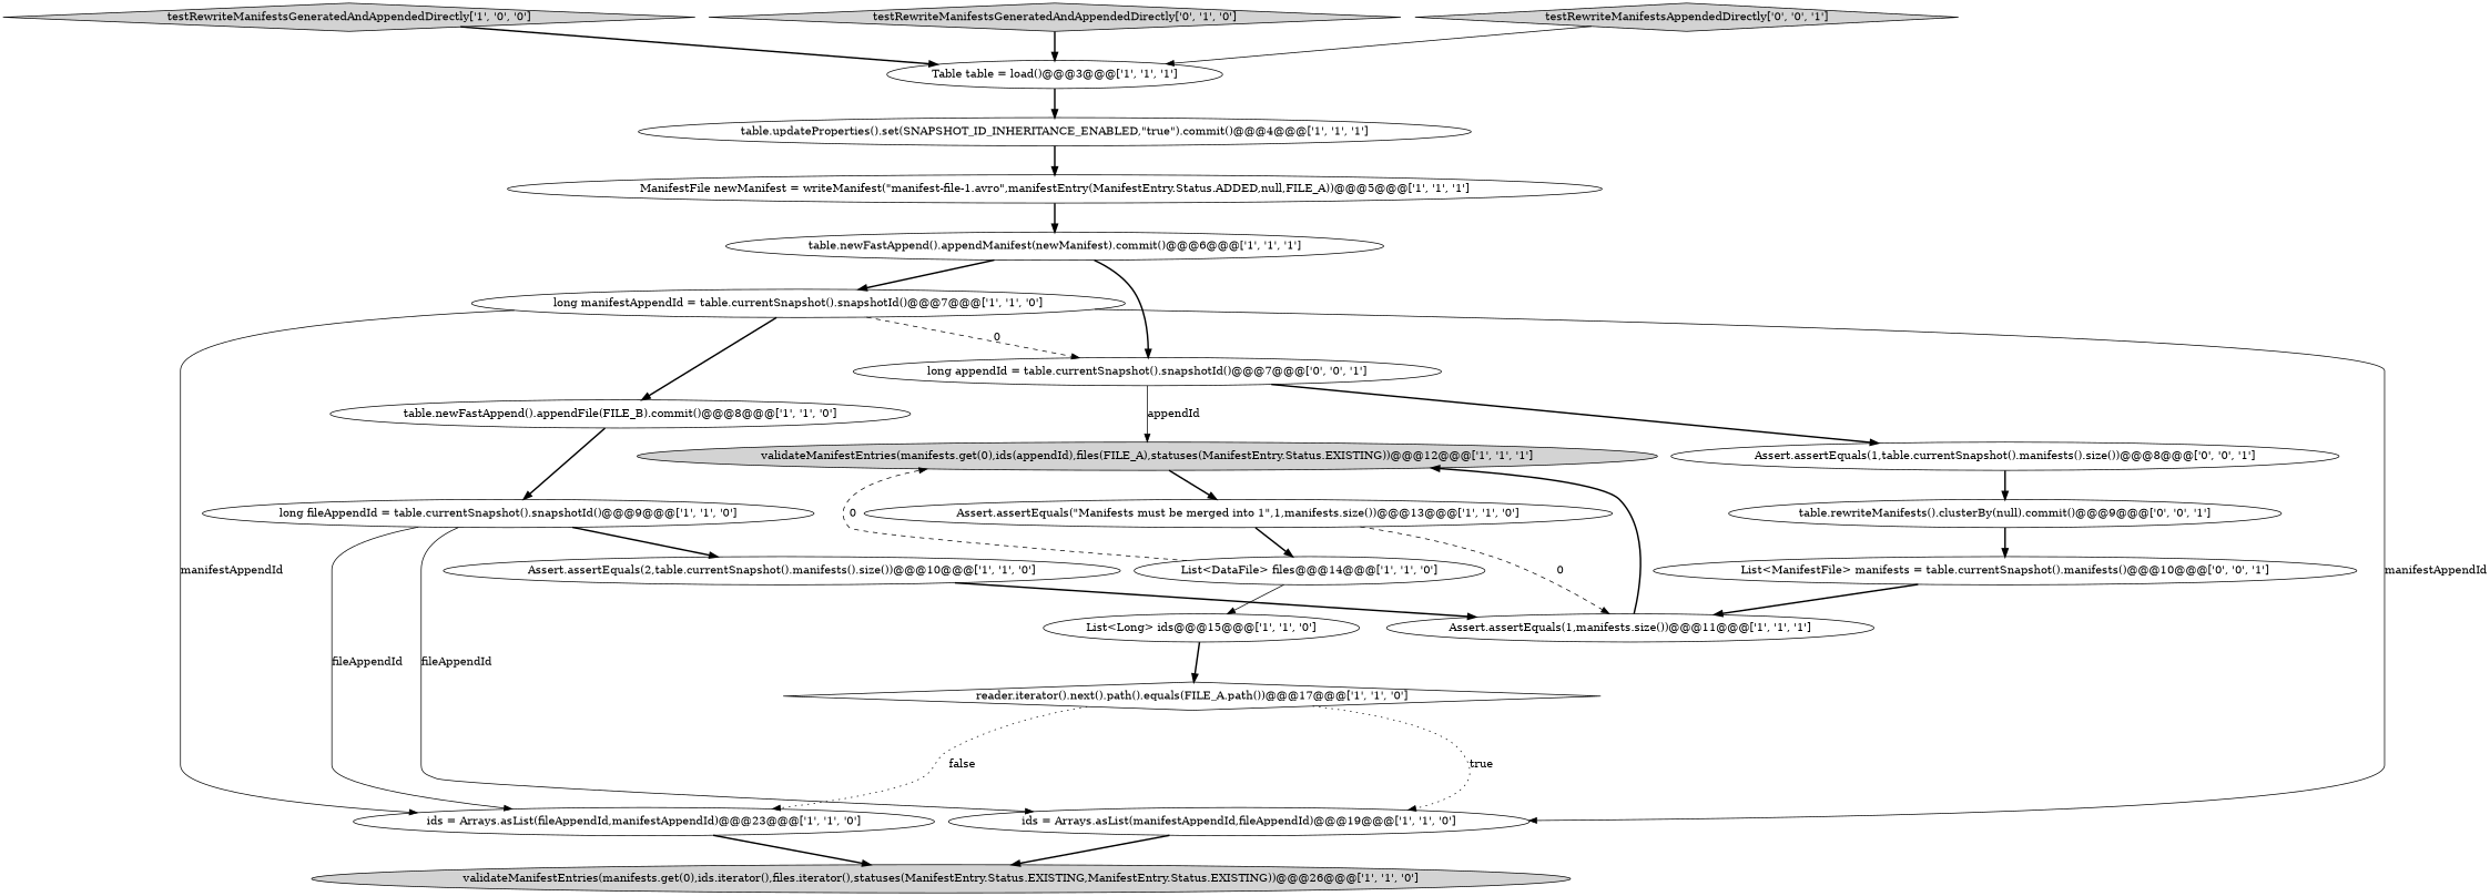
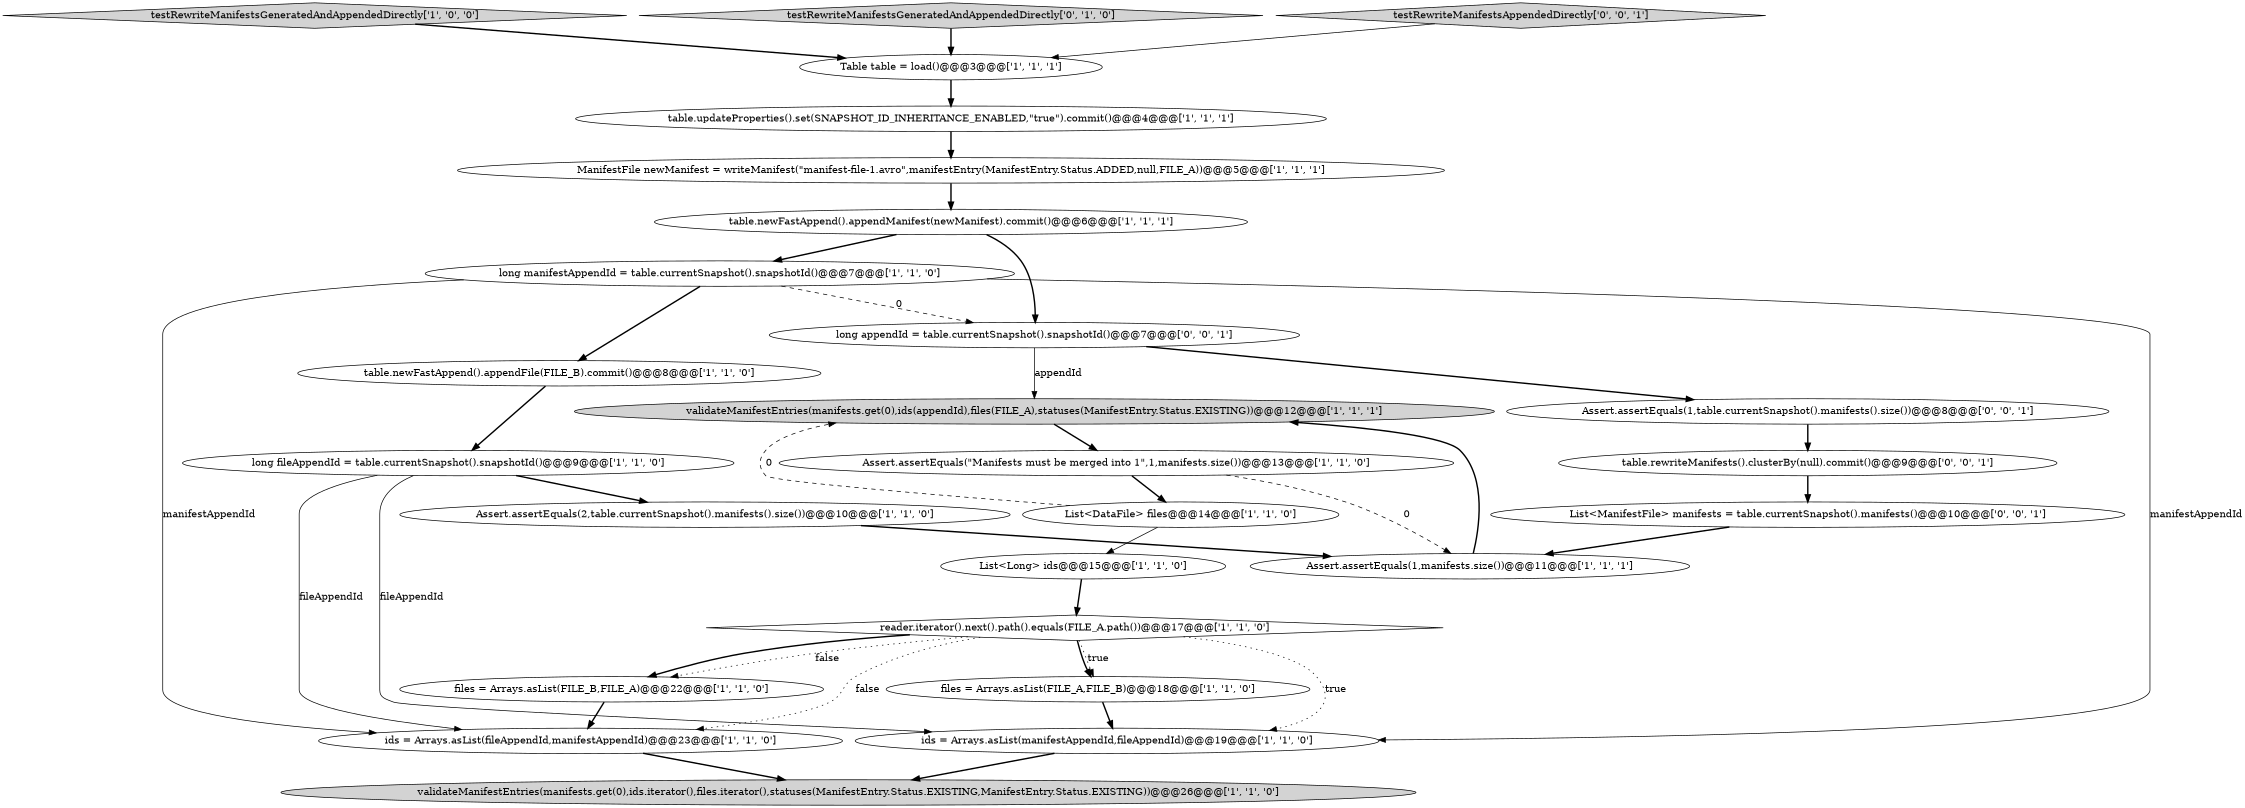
  digraph {
    node [fillcolor=white shape=ellipse style=filled]
    edge [style=bold]
    n1 [label="List<Long> ids@@@15@@@['1', '1', '0']"]
    n2 [label="reader.iterator().next().path().equals(FILE_A.path())@@@17@@@['1', '1', '0']" shape=diamond]
+   n3 [label="files = Arrays.asList(FILE_B,FILE_A)@@@22@@@['1', '1', '0']"]
    n4 [label="ids = Arrays.asList(fileAppendId,manifestAppendId)@@@23@@@['1', '1', '0']"]
    n5 [label="ids = Arrays.asList(manifestAppendId,fileAppendId)@@@19@@@['1', '1', '0']"]
+   n6 [label="files = Arrays.asList(FILE_A,FILE_B)@@@18@@@['1', '1', '0']"]
    n7 [label="List<ManifestFile> manifests = table.currentSnapshot().manifests()@@@10@@@['0', '0', '1']"]
    n8 [label="Assert.assertEquals(1,manifests.size())@@@11@@@['1', '1', '1']"]
    n9 [fillcolor=lightgray label="validateManifestEntries(manifests.get(0),ids(appendId),files(FILE_A),statuses(ManifestEntry.Status.EXISTING))@@@12@@@['1', '1', '1']"]
    n10 [label="Assert.assertEquals(1,table.currentSnapshot().manifests().size())@@@8@@@['0', '0', '1']"]
    n11 [label="table.rewriteManifests().clusterBy(null).commit()@@@9@@@['0', '0', '1']"]
    n12 [label="table.newFastAppend().appendManifest(newManifest).commit()@@@6@@@['1', '1', '1']"]
    n13 [label="long manifestAppendId = table.currentSnapshot().snapshotId()@@@7@@@['1', '1', '0']"]
    n14 [label="long appendId = table.currentSnapshot().snapshotId()@@@7@@@['0', '0', '1']"]
    n15 [label="table.newFastAppend().appendFile(FILE_B).commit()@@@8@@@['1', '1', '0']"]
    n16 [fillcolor=lightgray label="testRewriteManifestsGeneratedAndAppendedDirectly['1', '0', '0']" shape=diamond]
    n17 [label="Table table = load()@@@3@@@['1', '1', '1']"]
    n18 [label="table.updateProperties().set(SNAPSHOT_ID_INHERITANCE_ENABLED,\"true\").commit()@@@4@@@['1', '1', '1']"]
    n19 [fillcolor=lightgray label="validateManifestEntries(manifests.get(0),ids.iterator(),files.iterator(),statuses(ManifestEntry.Status.EXISTING,ManifestEntry.Status.EXISTING))@@@26@@@['1', '1', '0']"]
    n20 [fillcolor=lightgray label="testRewriteManifestsGeneratedAndAppendedDirectly['0', '1', '0']" shape=diamond]
    n21 [label="long fileAppendId = table.currentSnapshot().snapshotId()@@@9@@@['1', '1', '0']"]
    n22 [label="Assert.assertEquals(2,table.currentSnapshot().manifests().size())@@@10@@@['1', '1', '0']"]
    n23 [label="Assert.assertEquals(\"Manifests must be merged into 1\",1,manifests.size())@@@13@@@['1', '1', '0']"]
    n24 [label="List<DataFile> files@@@14@@@['1', '1', '0']"]
    n25 [label="ManifestFile newManifest = writeManifest(\"manifest-file-1.avro\",manifestEntry(ManifestEntry.Status.ADDED,null,FILE_A))@@@5@@@['1', '1', '1']"]
    n26 [fillcolor=lightgray label="testRewriteManifestsAppendedDirectly['0', '0', '1']" shape=diamond]
    n1 -> n2
+   n2 -> n3 [label=false style=dotted]
+   n2 -> n3
    n2 -> n4 [label=false style=dotted]
    n2 -> n5 [label=true style=dotted]
+   n2 -> n6 [label=true style=dotted]
+   n2 -> n6
+   n3 -> n4
    n4 -> n19
    n5 -> n19
+   n6 -> n5
    n7 -> n8
    n8 -> n9
    n9 -> n23
    n10 -> n11
    n11 -> n7
    n12 -> n13
    n12 -> n14
    n13 -> n4 [label=manifestAppendId style=solid]
    n13 -> n5 [label=manifestAppendId style=solid]
    n13 -> n14 [label=0 style=dashed]
    n13 -> n15
    n14 -> n9 [label=appendId style=solid]
    n14 -> n10
    n15 -> n21
    n16 -> n17
    n17 -> n18
    n18 -> n25
    n20 -> n17
    n21 -> n4 [label=fileAppendId style=solid]
    n21 -> n5 [label=fileAppendId style=solid]
    n21 -> n22
    n22 -> n8
    n23 -> n8 [label=0 style=dashed]
    n23 -> n24
    n24 -> n1 [style=solid]
    n24 -> n9 [label=0 style=dashed]
    n25 -> n12
    n26 -> n17 [style=solid]
  }
